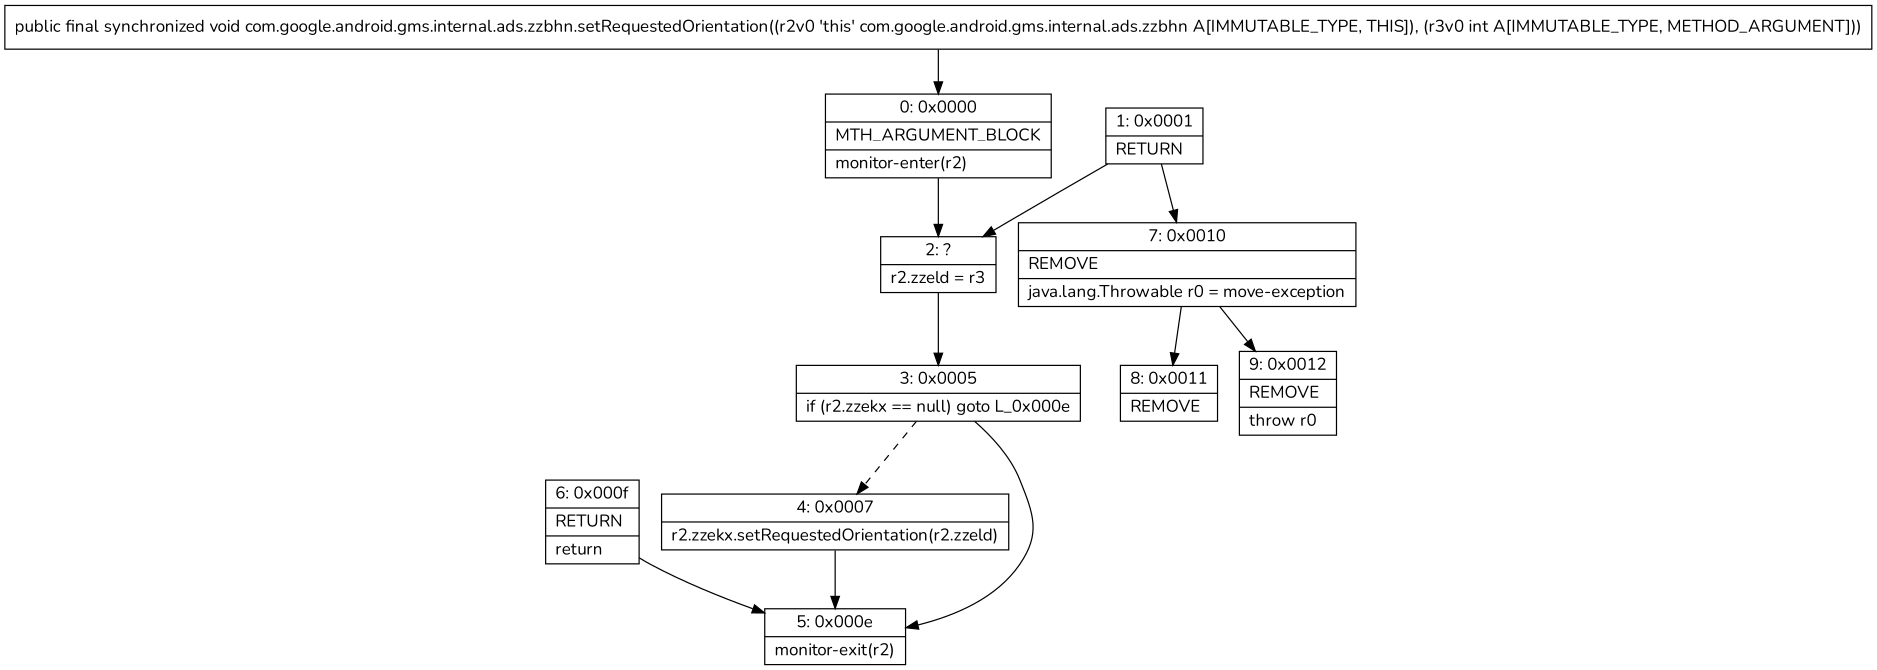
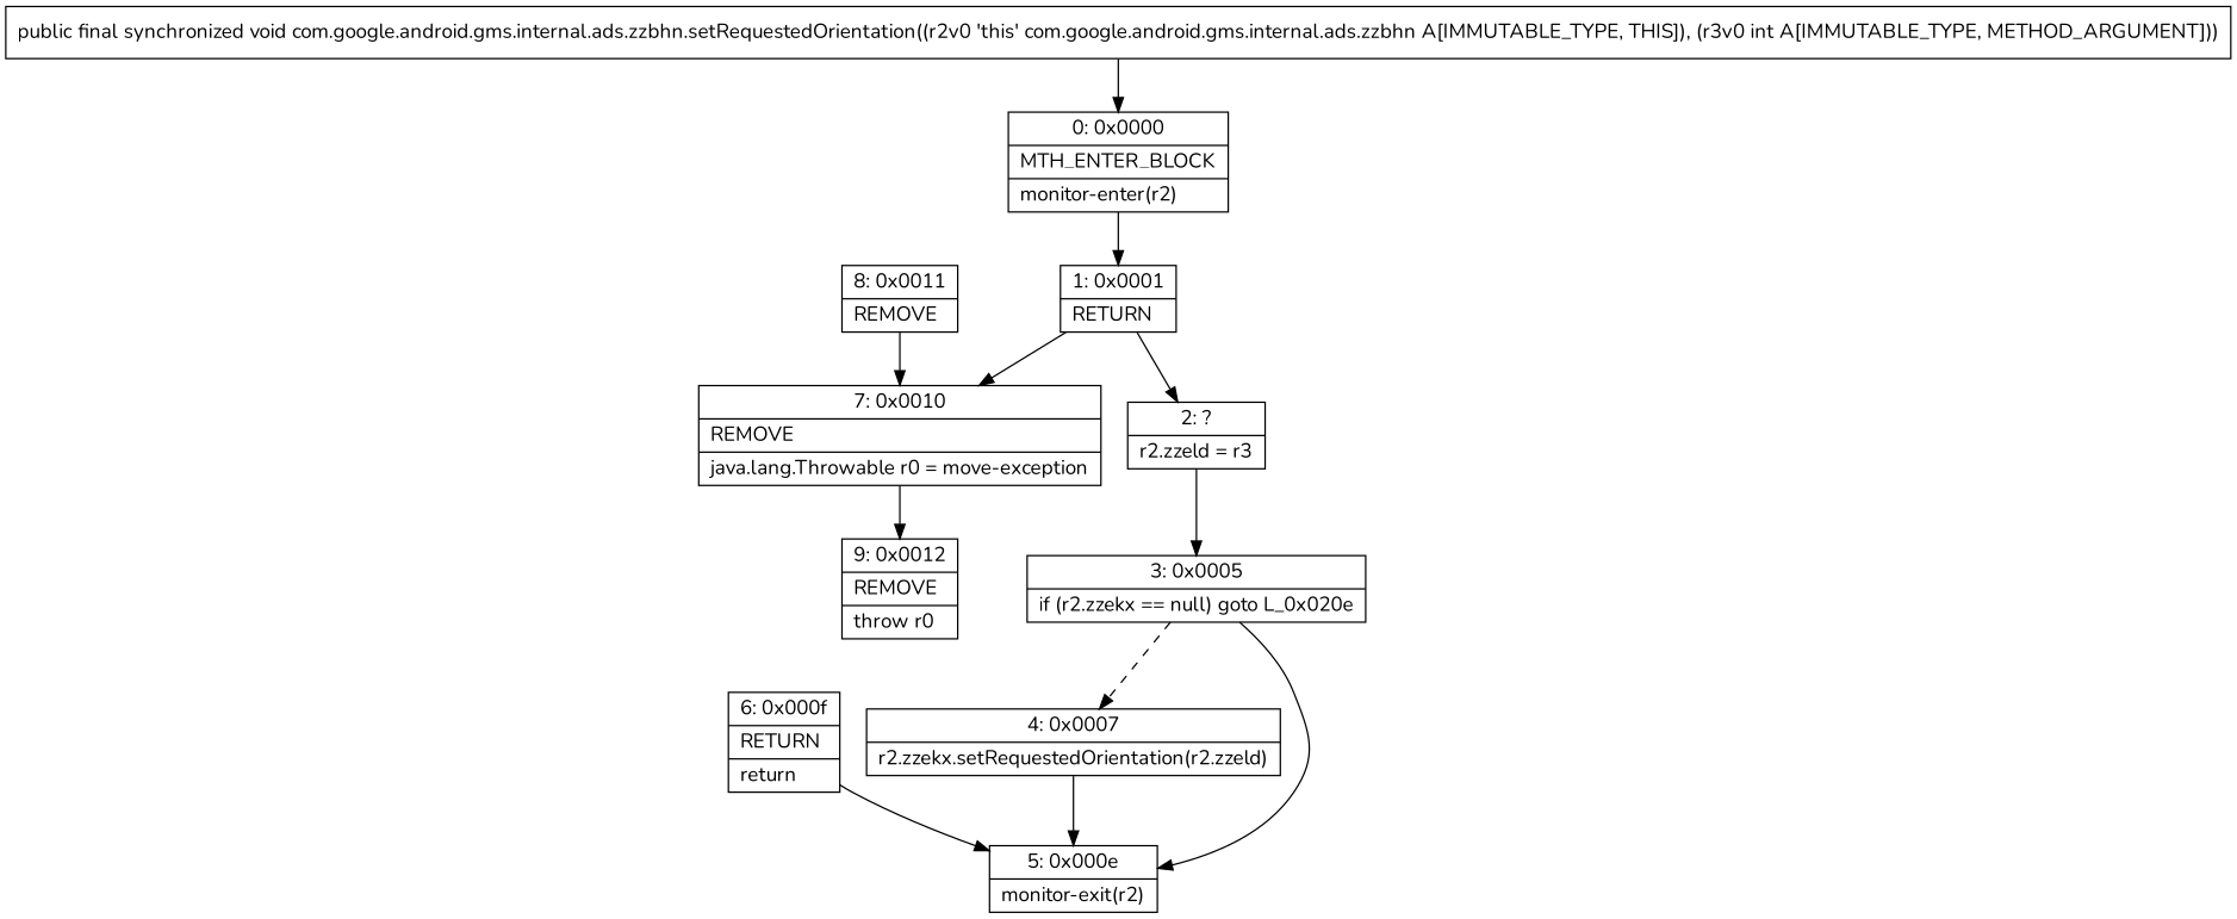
  digraph {
    fontname=Nunito
    node [fontname=Nunito shape=record]
    edge [fontname=Nunito]
-   n1 [label="{0\:\ 0x0000|MTH_ARGUMENT_BLOCK\l|monitor\-enter(r2)\l}"]
+   n1 [label="{0\:\ 0x0000|MTH_ENTER_BLOCK\l|monitor\-enter(r2)\l}"]
    n2 [label="{1\:\ 0x0001|RETURN\l}"]
    n3 [label="{2\:\ ?|r2.zzeld = r3\l}"]
    n4 [label="{7\:\ 0x0010|REMOVE\l|java.lang.Throwable r0 = move\-exception\l}"]
-   n5 [label="{3\:\ 0x0005|if (r2.zzekx == null) goto L_0x000e\l}"]
+   n5 [label="{3\:\ 0x0005|if (r2.zzekx == null) goto L_0x020e\l}"]
    n6 [label="{8\:\ 0x0011|REMOVE\l}"]
    n7 [label="{9\:\ 0x0012|REMOVE\l|throw r0\l}"]
    n8 [label="{4\:\ 0x0007|r2.zzekx.setRequestedOrientation(r2.zzeld)\l}"]
    n9 [label="{5\:\ 0x000e|monitor\-exit(r2)\l}"]
    n10 [label="{6\:\ 0x000f|RETURN\l|return\l}"]
    n11 [label="{public final synchronized void com.google.android.gms.internal.ads.zzbhn.setRequestedOrientation((r2v0 'this' com.google.android.gms.internal.ads.zzbhn A[IMMUTABLE_TYPE, THIS]), (r3v0 int A[IMMUTABLE_TYPE, METHOD_ARGUMENT])) }"]
-   n1 -> n3
+   n1 -> n2
    n2 -> n3
    n2 -> n4
    n3 -> n5
-   n4 -> n6
+   n6 -> n4
    n4 -> n7
    n5 -> n8 [style=dashed]
    n5 -> n9
    n8 -> n9
    n10 -> n9
    n11 -> n1
  }
